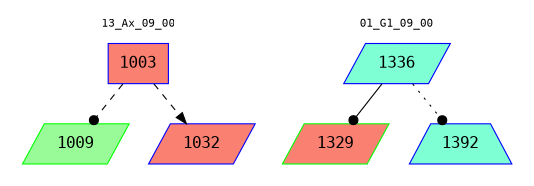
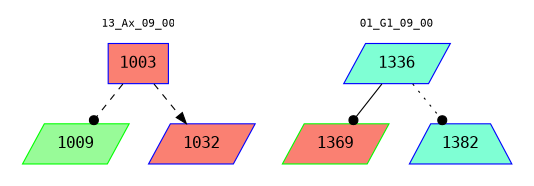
  digraph {
    fontname="DejaVu Sans Mono"
    node [color=blue fillcolor=salmon fontname="DejaVu Sans Mono" shape=parallelogram style=filled]
    edge [arrowhead=dot color=black fontname="DejaVu Sans Mono" style=dashed]
    n1 [label=1003 shape=box]
    n2 [color=green fillcolor=palegreen label=1009]
    n3 [label=1032]
    n4 [fillcolor=aquamarine label=1336]
-   n5 [color=green label=1329]
-   n6 [fillcolor=aquamarine label=1392 shape=trapezium]
+   n5 [color=green label=1369]
+   n6 [fillcolor=aquamarine label=1382 shape=trapezium]
    subgraph cluster_1 {
      color=white
      fontsize=10
      label="13_Ax_09_00"
      n1
      n2
      n3
    }
    subgraph cluster_2 {
      color=white
      fontsize=10
      label="01_G1_09_00"
      n4
      n5
      n6
    }
    n1 -> n2
    n1 -> n3 [arrowhead=normal]
    n4 -> n5 [style=solid]
    n4 -> n6 [style=dotted]
  }
